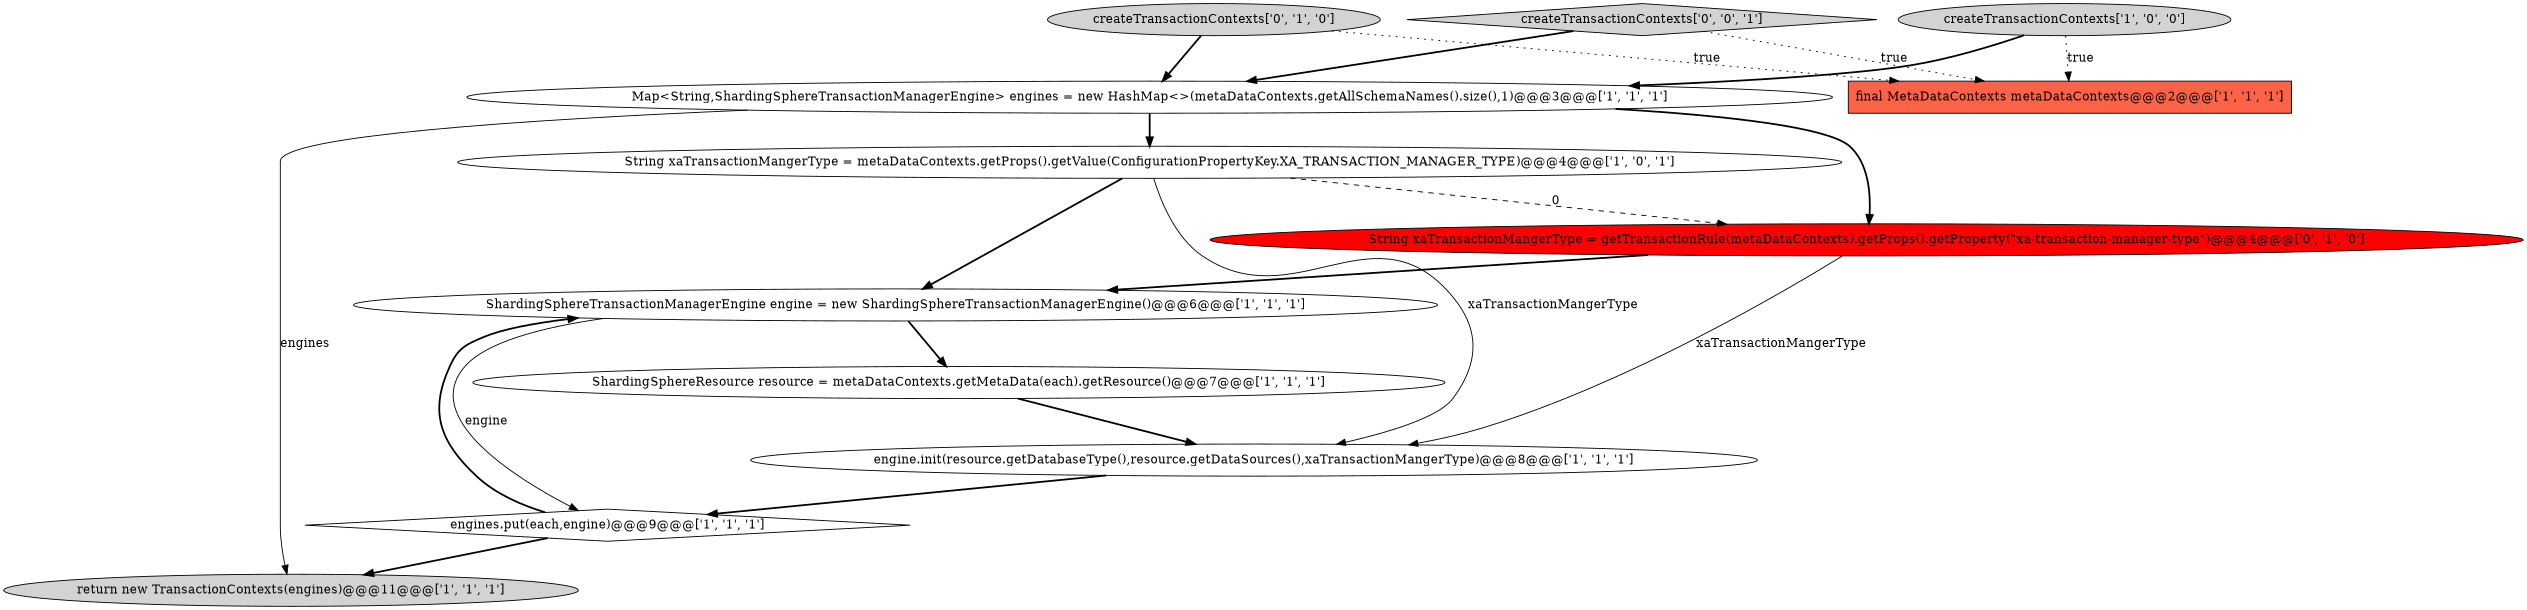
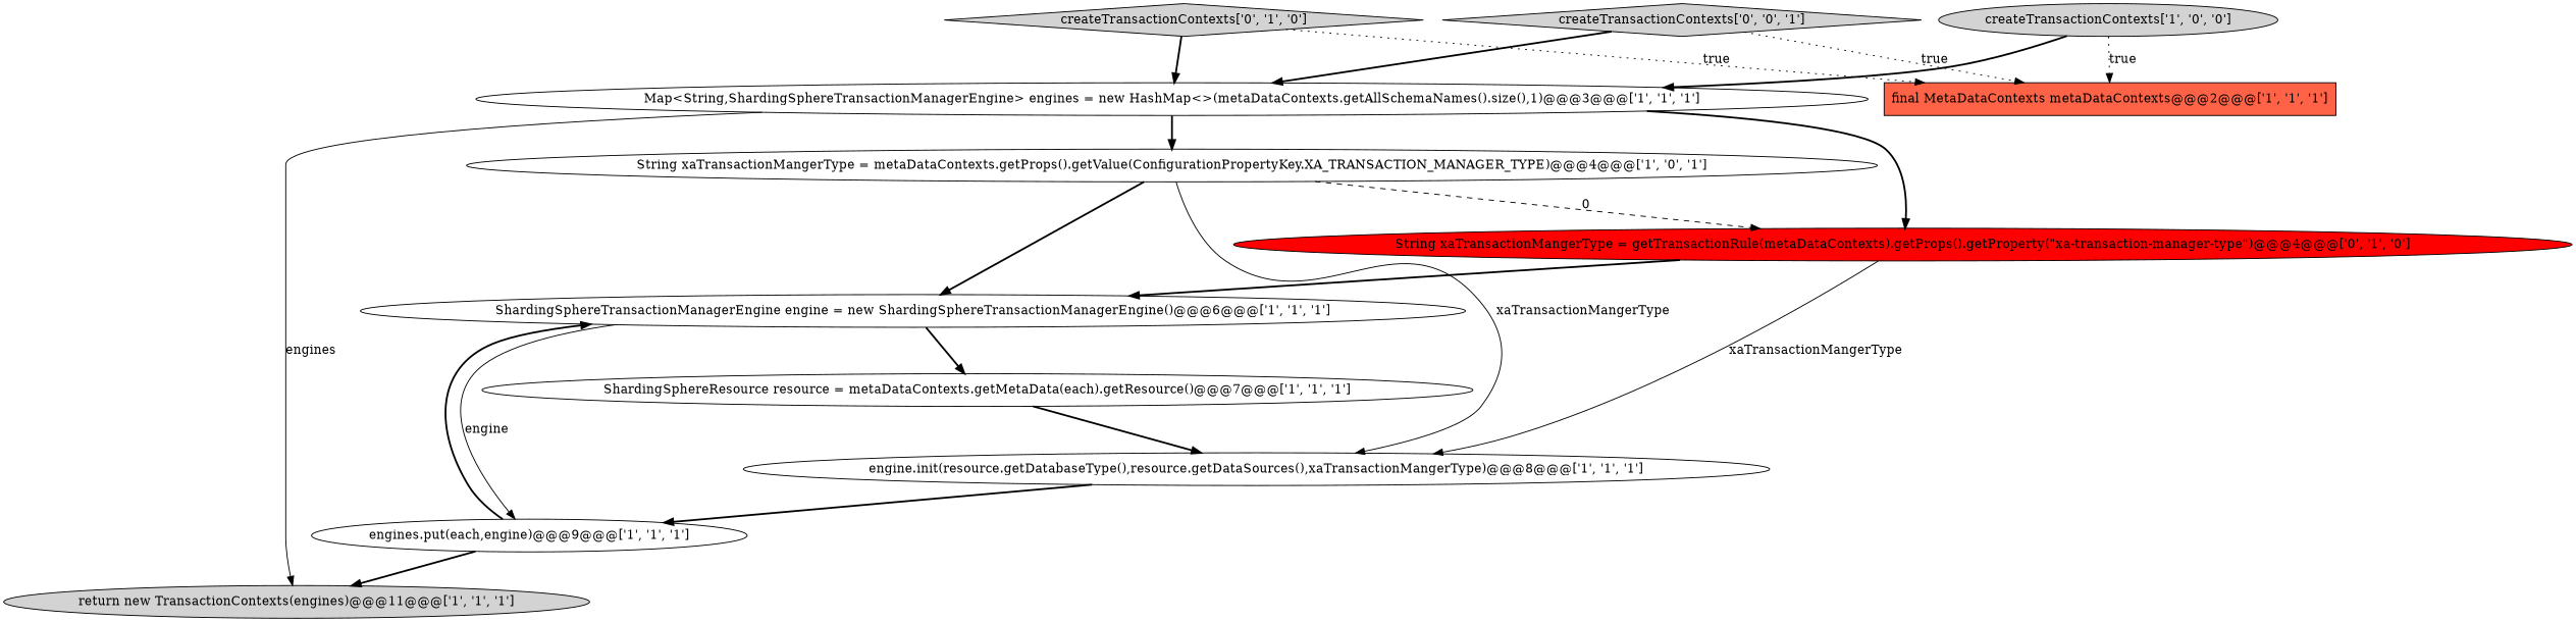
  digraph {
    node [fillcolor=white shape=ellipse style=filled]
    edge [style=bold]
-   n1 [fillcolor=lightgray label="createTransactionContexts['0', '1', '0']"]
+   n1 [fillcolor=lightgray label="createTransactionContexts['0', '1', '0']" shape=diamond]
    n2 [fillcolor=tomato label="final MetaDataContexts metaDataContexts@@@2@@@['1', '1', '1']" shape=box]
    n3 [label="Map<String,ShardingSphereTransactionManagerEngine> engines = new HashMap<>(metaDataContexts.getAllSchemaNames().size(),1)@@@3@@@['1', '1', '1']"]
    n4 [fillcolor=red label="String xaTransactionMangerType = getTransactionRule(metaDataContexts).getProps().getProperty(\"xa-transaction-manager-type\")@@@4@@@['0', '1', '0']"]
    n5 [fillcolor=lightgray label="return new TransactionContexts(engines)@@@11@@@['1', '1', '1']"]
    n6 [label="String xaTransactionMangerType = metaDataContexts.getProps().getValue(ConfigurationPropertyKey.XA_TRANSACTION_MANAGER_TYPE)@@@4@@@['1', '0', '1']"]
    n7 [label="ShardingSphereTransactionManagerEngine engine = new ShardingSphereTransactionManagerEngine()@@@6@@@['1', '1', '1']"]
    n8 [label="engine.init(resource.getDatabaseType(),resource.getDataSources(),xaTransactionMangerType)@@@8@@@['1', '1', '1']"]
-   n9 [label="engines.put(each,engine)@@@9@@@['1', '1', '1']" shape=diamond]
+   n9 [label="engines.put(each,engine)@@@9@@@['1', '1', '1']"]
    n10 [label="ShardingSphereResource resource = metaDataContexts.getMetaData(each).getResource()@@@7@@@['1', '1', '1']"]
    n11 [fillcolor=lightgray label="createTransactionContexts['1', '0', '0']"]
    n12 [fillcolor=lightgray label="createTransactionContexts['0', '0', '1']" shape=diamond]
    n1 -> n2 [label=true style=dotted]
    n1 -> n3
    n3 -> n4
    n3 -> n5 [label=engines style=solid]
    n3 -> n6
    n4 -> n7
    n4 -> n8 [label=xaTransactionMangerType style=solid]
    n6 -> n4 [label=0 style=dashed]
    n6 -> n7
    n6 -> n8 [label=xaTransactionMangerType style=solid]
    n7 -> n9 [label=engine style=solid]
    n7 -> n10
    n8 -> n9
    n9 -> n5
    n9 -> n7
    n10 -> n8
    n11 -> n2 [label=true style=dotted]
    n11 -> n3
    n12 -> n2 [label=true style=dotted]
    n12 -> n3
  }
